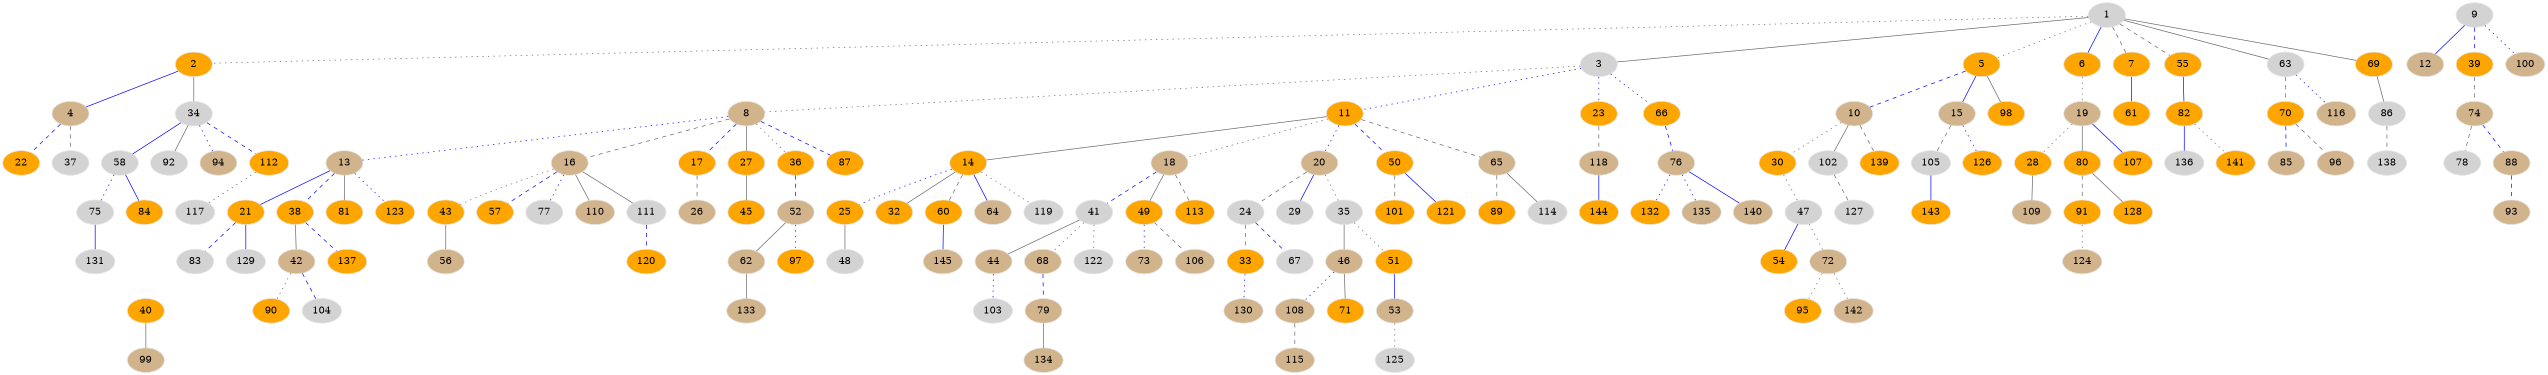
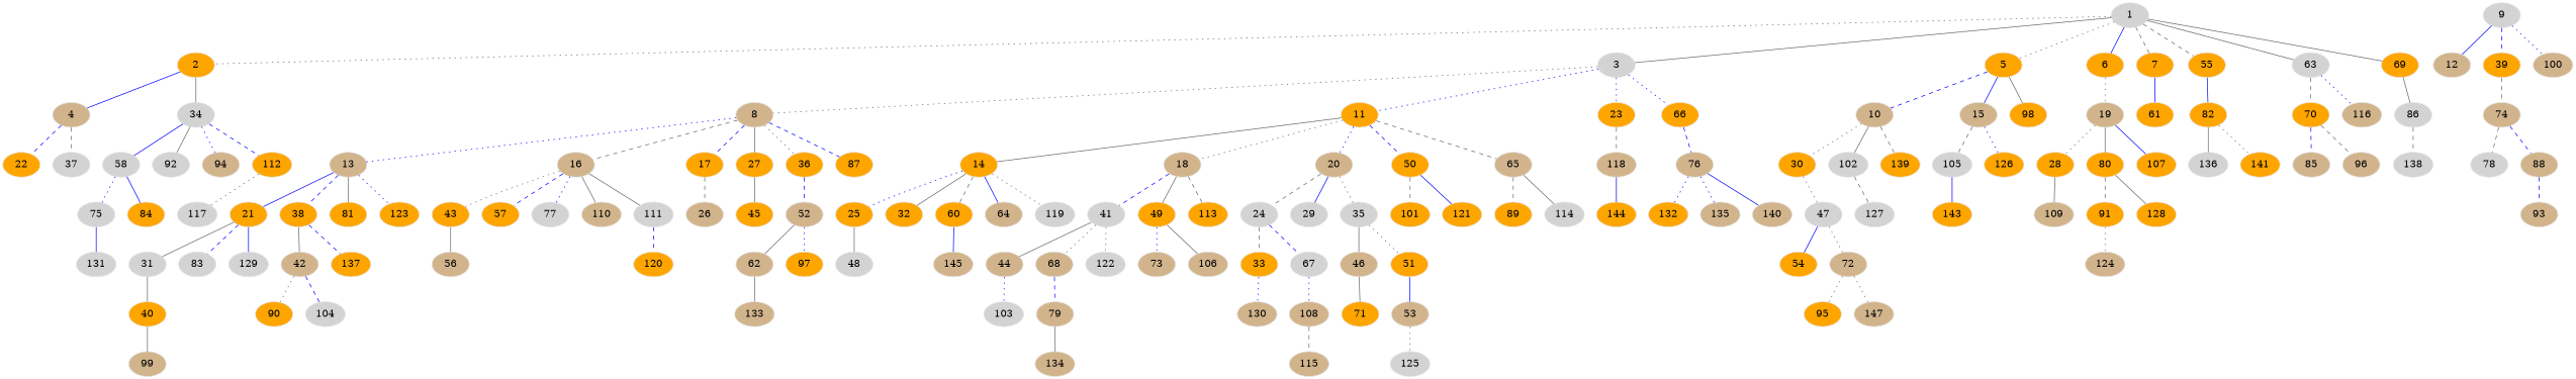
  graph {
    node [color=gray90 fillcolor=orange style=filled]
    edge [color=gray40 style=solid]
    1 [fillcolor=lightgrey]
    2
    3 [fillcolor=lightgrey]
    5
    6
    7
    55
    63 [fillcolor=lightgrey]
    69
    4 [fillcolor=tan]
    34 [fillcolor=lightgrey]
    8 [fillcolor=tan]
    11
    23
    66
    10 [fillcolor=tan]
    15 [fillcolor=tan]
    98
    19 [fillcolor=tan]
    61
    9 [fillcolor=lightgrey]
    12 [fillcolor=tan]
    39
    100 [fillcolor=tan]
    82
    70
    116 [fillcolor=tan]
    86 [fillcolor=lightgrey]
    22
    37 [fillcolor=lightgrey]
    58 [fillcolor=lightgrey]
    92 [fillcolor=lightgrey]
    94 [fillcolor=tan]
    112
    13 [fillcolor=tan]
    16 [fillcolor=tan]
    17
    27
    36
    87
    14
    18 [fillcolor=tan]
    20 [fillcolor=tan]
    50
    65 [fillcolor=tan]
    118 [fillcolor=tan]
    76 [fillcolor=tan]
    30
    102 [fillcolor=lightgrey]
    139
    105 [fillcolor=lightgrey]
    126
    28
    80
    107
    21
    38
    81
    123
    43
    57
    77 [fillcolor=lightgrey]
    110 [fillcolor=tan]
    111 [fillcolor=lightgrey]
    26 [fillcolor=tan]
    45
    52 [fillcolor=tan]
    74 [fillcolor=tan]
    47 [fillcolor=lightgrey]
    127 [fillcolor=lightgrey]
    25
    32
    60
    64 [fillcolor=tan]
    119 [fillcolor=lightgrey]
    41 [fillcolor=lightgrey]
    49
    113
    24 [fillcolor=lightgrey]
    29 [fillcolor=lightgrey]
    35 [fillcolor=lightgrey]
    101
    121
    89
    114 [fillcolor=lightgrey]
+   31 [fillcolor=lightgrey]
    83 [fillcolor=lightgrey]
    129 [fillcolor=lightgrey]
    42 [fillcolor=tan]
    137
    48 [fillcolor=lightgrey]
    145 [fillcolor=tan]
    143
    56 [fillcolor=tan]
    120
    44 [fillcolor=tan]
    68 [fillcolor=tan]
    122 [fillcolor=lightgrey]
    73 [fillcolor=tan]
    106 [fillcolor=tan]
    109 [fillcolor=tan]
    91
    128
    33
    67 [fillcolor=lightgrey]
    46 [fillcolor=tan]
    51
    40
    144
    130 [fillcolor=tan]
    108 [fillcolor=tan]
    54
    72 [fillcolor=tan]
    99 [fillcolor=tan]
    75 [fillcolor=lightgrey]
    84
    117 [fillcolor=lightgrey]
    71
    53 [fillcolor=tan]
    62 [fillcolor=tan]
    97
    90
    104 [fillcolor=lightgrey]
    78 [fillcolor=lightgrey]
    88 [fillcolor=tan]
    103 [fillcolor=lightgrey]
    79 [fillcolor=tan]
    95
-   142 [fillcolor=tan]
+   142 [fillcolor=tan label=147]
    125 [fillcolor=lightgrey]
    133 [fillcolor=tan]
    136 [fillcolor=lightgrey]
    141
    131 [fillcolor=lightgrey]
    85 [fillcolor=tan]
    96 [fillcolor=tan]
    132
    135 [fillcolor=tan]
    140 [fillcolor=tan]
    115 [fillcolor=tan]
    134 [fillcolor=tan]
    138 [fillcolor=lightgrey]
    93 [fillcolor=tan]
    124 [fillcolor=tan]
    1 -- 2 [style=dotted]
    1 -- 3
    1 -- 5 [style=dotted]
    1 -- 6 [color=blue]
    1 -- 7 [style=dashed]
    1 -- 55 [style=dashed]
    1 -- 63
    1 -- 69
    2 -- 4 [color=blue]
    2 -- 34
    3 -- 8 [style=dotted]
    3 -- 11 [color=blue style=dotted]
    3 -- 23 [color=blue style=dotted]
    3 -- 66 [color=blue style=dotted]
    5 -- 10 [color=blue style=dashed]
    5 -- 15 [color=blue]
    5 -- 98
    6 -- 19 [style=dotted]
    7 -- 61 [color=blue]
    55 -- 82 [color=blue]
    63 -- 70 [style=dashed]
    63 -- 116 [color=blue style=dotted]
    69 -- 86
    4 -- 22 [color=blue style=dashed]
    4 -- 37 [style=dashed]
    34 -- 58 [color=blue]
    34 -- 92
    34 -- 94 [color=blue style=dotted]
    34 -- 112 [color=blue style=dashed]
    8 -- 13 [color=blue style=dotted]
    8 -- 16 [style=dashed]
    8 -- 17 [color=blue style=dashed]
    8 -- 27
    8 -- 36 [style=dotted]
    8 -- 87 [color=blue style=dashed]
    11 -- 14
    11 -- 18 [style=dotted]
    11 -- 20 [color=blue style=dotted]
    11 -- 50 [color=blue style=dashed]
    11 -- 65 [style=dashed]
    23 -- 118 [style=dashed]
    66 -- 76 [color=blue style=dashed]
    10 -- 30 [style=dotted]
    10 -- 102
    10 -- 139 [style=dashed]
    15 -- 105 [style=dashed]
    15 -- 126 [color=blue style=dotted]
    19 -- 28 [style=dotted]
    19 -- 80
    19 -- 107 [color=blue]
    9 -- 12 [color=blue]
    9 -- 39 [color=blue style=dashed]
    9 -- 100 [color=blue style=dotted]
    39 -- 74 [style=dashed]
-   82 -- 136 [color=blue]
+   82 -- 136
    82 -- 141 [style=dotted]
    70 -- 85 [color=blue style=dashed]
    70 -- 96 [style=dashed]
    86 -- 138 [style=dashed]
    58 -- 75 [color=blue style=dotted]
    58 -- 84 [color=blue]
    112 -- 117 [style=dotted]
    13 -- 21 [color=blue]
    13 -- 38 [color=blue style=dashed]
    13 -- 81
    13 -- 123 [color=blue style=dotted]
    16 -- 43 [style=dotted]
    16 -- 57 [color=blue style=dashed]
    16 -- 77 [color=blue style=dotted]
    16 -- 110
    16 -- 111
    17 -- 26 [style=dashed]
    27 -- 45
    36 -- 52 [color=blue style=dashed]
    14 -- 25 [color=blue style=dotted]
    14 -- 32
    14 -- 60 [style=dashed]
    14 -- 64 [color=blue]
    14 -- 119 [style=dotted]
    18 -- 41 [color=blue style=dashed]
    18 -- 49
    18 -- 113 [style=dashed]
    20 -- 24 [style=dashed]
    20 -- 29 [color=blue]
    20 -- 35 [style=dotted]
    50 -- 101 [style=dashed]
    50 -- 121 [color=blue]
    65 -- 89 [style=dashed]
    65 -- 114
    118 -- 144 [color=blue]
    76 -- 132 [color=blue style=dotted]
    76 -- 135 [color=blue style=dotted]
    76 -- 140 [color=blue]
    30 -- 47 [style=dotted]
    102 -- 127 [style=dashed]
    105 -- 143 [color=blue]
    28 -- 109
    80 -- 91 [style=dashed]
    80 -- 128
+   21 -- 31
    21 -- 83 [color=blue style=dashed]
    21 -- 129 [color=blue]
    38 -- 42
    38 -- 137 [color=blue style=dashed]
    43 -- 56
    111 -- 120 [color=blue style=dashed]
    52 -- 62
    52 -- 97 [color=blue style=dotted]
    74 -- 78 [style=dashed]
    74 -- 88 [color=blue style=dashed]
    47 -- 54 [color=blue]
    47 -- 72 [style=dotted]
    25 -- 48
    60 -- 145 [color=blue]
    41 -- 44
    41 -- 68 [style=dotted]
    41 -- 122 [style=dotted]
    49 -- 73 [color=blue style=dotted]
-   49 -- 106 [style=dashed]
+   49 -- 106
    24 -- 33 [style=dashed]
    24 -- 67 [color=blue style=dashed]
    35 -- 46
    35 -- 51 [style=dotted]
+   31 -- 40
    42 -- 90 [style=dotted]
    42 -- 104 [color=blue style=dashed]
    44 -- 103 [color=blue style=dotted]
    68 -- 79 [color=blue style=dashed]
    91 -- 124 [style=dotted]
    33 -- 130 [color=blue style=dotted]
-   46 -- 108 [color=blue style=dotted]
+   67 -- 108 [color=blue style=dotted]
    46 -- 71
    51 -- 53 [color=blue]
    40 -- 99
    108 -- 115 [style=dashed]
    72 -- 95 [style=dotted]
    72 -- 142 [style=dotted]
    75 -- 131 [color=blue]
    53 -- 125 [style=dotted]
    62 -- 133
    88 -- 93 [color=blue style=dashed]
    79 -- 134
  }
